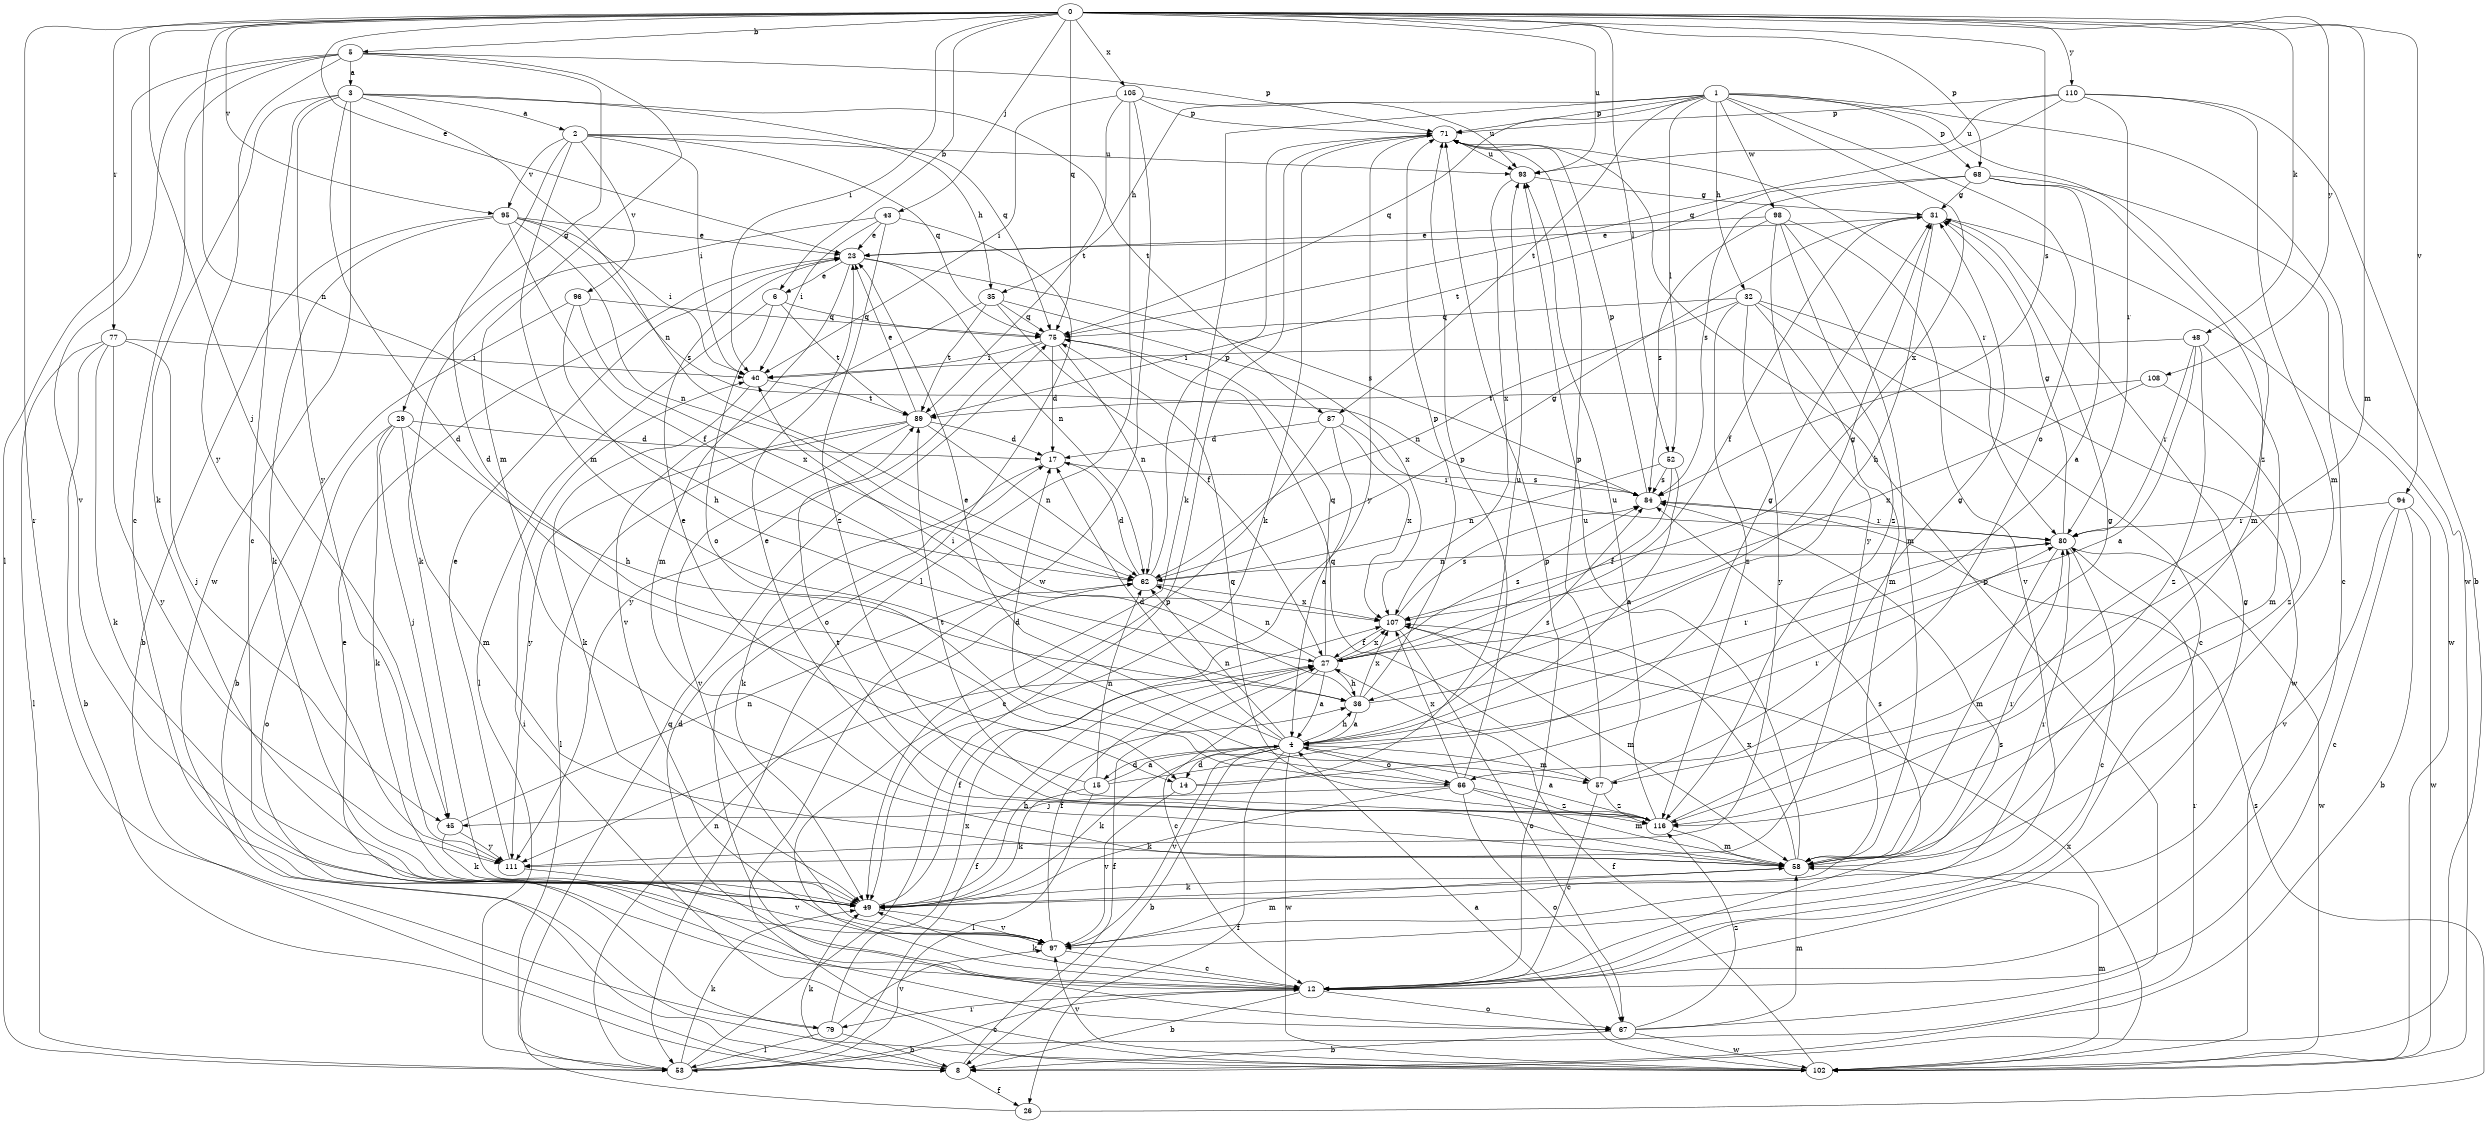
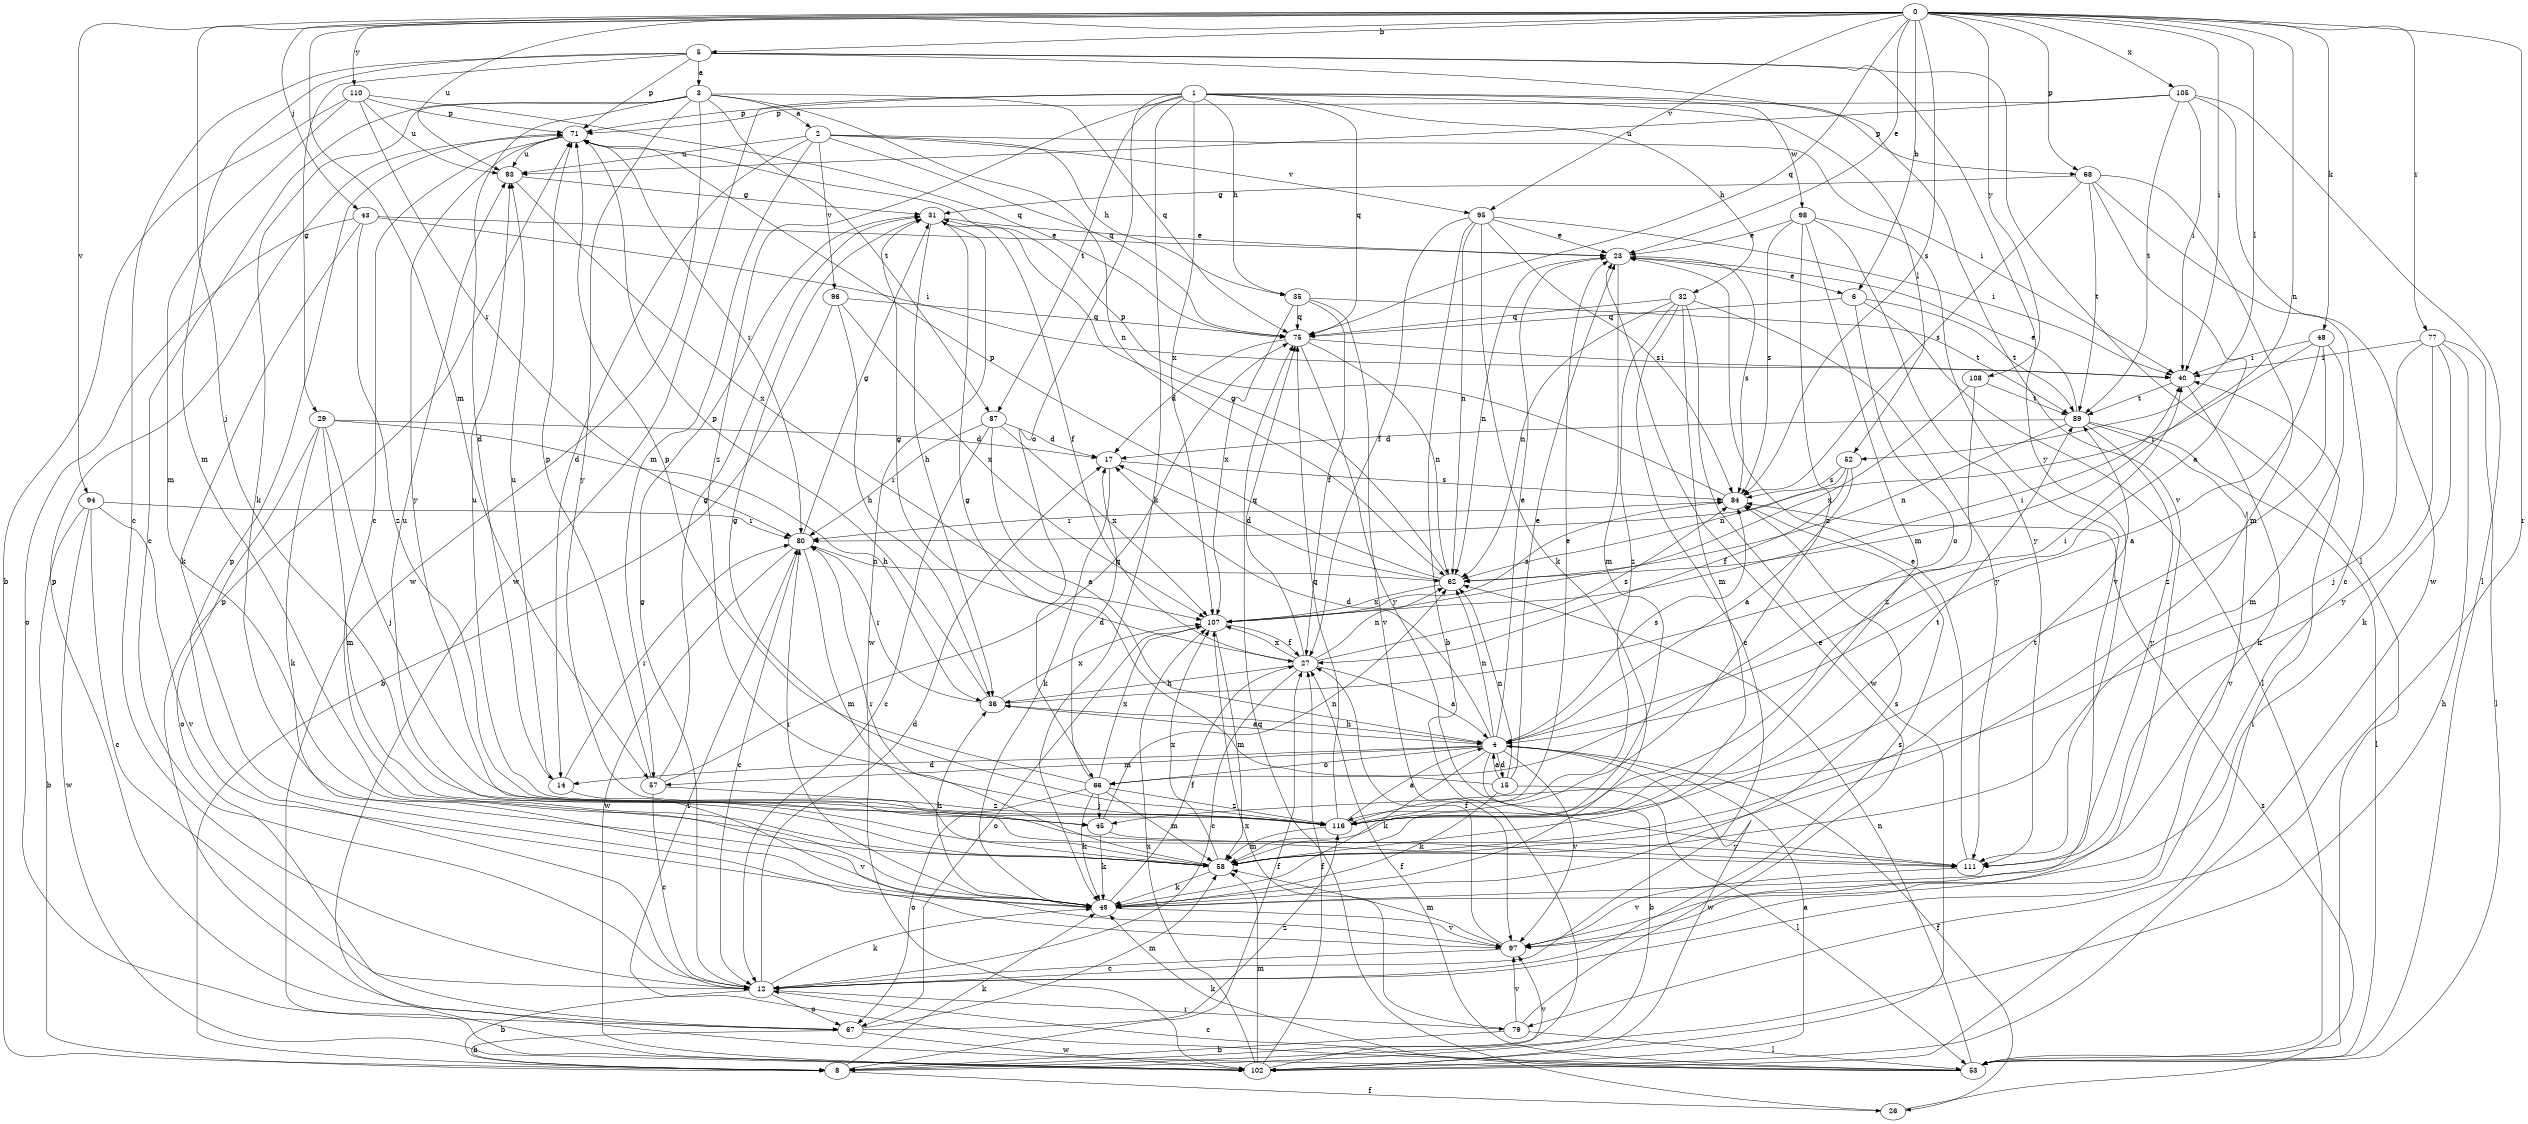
  strict digraph {
    0
    5
    6
    23
    40
    43
    45
    48
    52
    57
    62
    68
    75
    77
    79
    84
    93
    94
    95
    105
    108
    110
    71
    3
    12
    111
    97
    29
    53
    58
    66
    89
    49
    116
    67
    4
    80
    27
    31
    107
    17
    8
    102
    1
    32
    35
    87
    98
    36
    2
    14
    96
    15
    26
    0 -> 5 [label=b]
    0 -> 6 [label=b]
    0 -> 23 [label=e]
    0 -> 40 [label=i]
    0 -> 43 [label=j]
    0 -> 45 [label=j]
    0 -> 48 [label=k]
    0 -> 52 [label=l]
    0 -> 57 [label=m]
    0 -> 62 [label=n]
    0 -> 68 [label=p]
    0 -> 75 [label=q]
    0 -> 77 [label=r]
    0 -> 79 [label=r]
    0 -> 84 [label=s]
    0 -> 93 [label=u]
    0 -> 94 [label=v]
    0 -> 95 [label=v]
    0 -> 105 [label=x]
    0 -> 108 [label=y]
    0 -> 110 [label=y]
    5 -> 71 [label=p]
    5 -> 3 [label=a]
    5 -> 12 [label=c]
    5 -> 111 [label=y]
    5 -> 97 [label=v]
    5 -> 29 [label=g]
    5 -> 53 [label=l]
    5 -> 58 [label=m]
    6 -> 75 [label=q]
    6 -> 53 [label=l]
    6 -> 66 [label=o]
    6 -> 89 [label=t]
    23 -> 6 [label=e]
    23 -> 62 [label=n]
    23 -> 84 [label=s]
    23 -> 58 [label=m]
    40 -> 89 [label=t]
    40 -> 49 [label=k]
    43 -> 23 [label=e]
    43 -> 40 [label=i]
    43 -> 49 [label=k]
    43 -> 116 [label=z]
    43 -> 67 [label=o]
    45 -> 62 [label=n]
    45 -> 111 [label=y]
    45 -> 49 [label=k]
    48 -> 40 [label=i]
    48 -> 58 [label=m]
    48 -> 116 [label=z]
    48 -> 4 [label=a]
    48 -> 80 [label=r]
    52 -> 62 [label=n]
    52 -> 84 [label=s]
    52 -> 4 [label=a]
    52 -> 27 [label=f]
    57 -> 75 [label=q]
    57 -> 71 [label=p]
    57 -> 12 [label=c]
    57 -> 116 [label=z]
    57 -> 31 [label=g]
    62 -> 71 [label=p]
    62 -> 31 [label=g]
    62 -> 107 [label=x]
    62 -> 17 [label=d]
    68 -> 84 [label=s]
    68 -> 12 [label=c]
    68 -> 58 [label=m]
    68 -> 89 [label=t]
    68 -> 4 [label=a]
    68 -> 31 [label=g]
    75 -> 40 [label=i]
    75 -> 62 [label=n]
    75 -> 111 [label=y]
    75 -> 17 [label=d]
    77 -> 40 [label=i]
    77 -> 45 [label=j]
    77 -> 111 [label=y]
    77 -> 53 [label=l]
    77 -> 49 [label=k]
-   77 -> 8 [label=b]
+   77 -> 8 [label=h]
    79 -> 23 [label=e]
    79 -> 97 [label=v]
    79 -> 53 [label=l]
    79 -> 107 [label=x]
    79 -> 8 [label=b]
    84 -> 71 [label=p]
    84 -> 80 [label=r]
    93 -> 31 [label=g]
    93 -> 107 [label=x]
    94 -> 12 [label=c]
    94 -> 97 [label=v]
    94 -> 80 [label=r]
    94 -> 8 [label=b]
    94 -> 102 [label=w]
    95 -> 23 [label=e]
    95 -> 40 [label=i]
    95 -> 62 [label=n]
    95 -> 84 [label=s]
    95 -> 49 [label=k]
    95 -> 27 [label=f]
    95 -> 8 [label=b]
    105 -> 40 [label=i]
    105 -> 93 [label=u]
    105 -> 71 [label=p]
    105 -> 53 [label=l]
    105 -> 89 [label=t]
    105 -> 102 [label=w]
    108 -> 89 [label=t]
    108 -> 116 [label=z]
    108 -> 107 [label=x]
    110 -> 75 [label=q]
    110 -> 93 [label=u]
    110 -> 71 [label=p]
    110 -> 58 [label=m]
    110 -> 80 [label=r]
    110 -> 8 [label=b]
    71 -> 93 [label=u]
    71 -> 111 [label=y]
-   71 -> 49 [label=k]
+   71 -> 49 [label=c]
    71 -> 80 [label=r]
    3 -> 62 [label=n]
    3 -> 75 [label=q]
    3 -> 12 [label=c]
    3 -> 111 [label=y]
    3 -> 49 [label=k]
    3 -> 102 [label=w]
    3 -> 87 [label=t]
    3 -> 2 [label=a]
    3 -> 14 [label=d]
    12 -> 79 [label=r]
    12 -> 84 [label=s]
    12 -> 71 [label=p]
    12 -> 49 [label=k]
    12 -> 67 [label=o]
    12 -> 31 [label=g]
    12 -> 17 [label=d]
    12 -> 8 [label=b]
    111 -> 23 [label=e]
    111 -> 97 [label=v]
    97 -> 12 [label=c]
    97 -> 58 [label=m]
    97 -> 27 [label=f]
    29 -> 45 [label=j]
    29 -> 58 [label=m]
    29 -> 49 [label=k]
    29 -> 67 [label=o]
    29 -> 17 [label=d]
    29 -> 36 [label=h]
    53 -> 62 [label=n]
    53 -> 71 [label=p]
    53 -> 12 [label=c]
    53 -> 49 [label=k]
    53 -> 80 [label=r]
    53 -> 27 [label=f]
    58 -> 93 [label=u]
    58 -> 89 [label=t]
    58 -> 49 [label=k]
    58 -> 80 [label=r]
    58 -> 107 [label=x]
    66 -> 45 [label=j]
    66 -> 71 [label=p]
    66 -> 58 [label=m]
    66 -> 49 [label=k]
    66 -> 116 [label=z]
    66 -> 67 [label=o]
    66 -> 107 [label=x]
    66 -> 17 [label=d]
    89 -> 23 [label=e]
    89 -> 62 [label=n]
    89 -> 111 [label=y]
    89 -> 97 [label=v]
    89 -> 53 [label=l]
    89 -> 17 [label=d]
    49 -> 84 [label=s]
    49 -> 97 [label=v]
    49 -> 80 [label=r]
    49 -> 27 [label=f]
    49 -> 36 [label=h]
    116 -> 23 [label=e]
    116 -> 75 [label=q]
    116 -> 93 [label=u]
    116 -> 58 [label=m]
    116 -> 89 [label=t]
    116 -> 4 [label=a]
    116 -> 31 [label=g]
    67 -> 71 [label=p]
    67 -> 58 [label=m]
    67 -> 116 [label=z]
    67 -> 8 [label=b]
    67 -> 102 [label=w]
    4 -> 23 [label=e]
    4 -> 57 [label=m]
    4 -> 62 [label=n]
    4 -> 84 [label=s]
    4 -> 97 [label=v]
    4 -> 66 [label=o]
    4 -> 49 [label=k]
    4 -> 17 [label=d]
    4 -> 8 [label=b]
    4 -> 102 [label=w]
    4 -> 36 [label=h]
    4 -> 14 [label=d]
    4 -> 15 [label=d]
    4 -> 26 [label=f]
    80 -> 62 [label=n]
    80 -> 12 [label=c]
    80 -> 58 [label=m]
    80 -> 31 [label=g]
    80 -> 102 [label=w]
    27 -> 62 [label=n]
    27 -> 75 [label=q]
    27 -> 84 [label=s]
    27 -> 12 [label=c]
    27 -> 4 [label=a]
    27 -> 31 [label=g]
    27 -> 107 [label=x]
    27 -> 36 [label=h]
    31 -> 23 [label=e]
    31 -> 27 [label=f]
    31 -> 102 [label=w]
    31 -> 36 [label=h]
+   107 -> 40 [label=i]
    107 -> 84 [label=s]
    107 -> 58 [label=m]
    107 -> 67 [label=o]
    107 -> 27 [label=f]
    17 -> 84 [label=s]
    17 -> 49 [label=k]
    8 -> 49 [label=k]
    8 -> 27 [label=f]
    8 -> 26 [label=f]
    102 -> 40 [label=i]
    102 -> 97 [label=v]
    102 -> 58 [label=m]
    102 -> 4 [label=a]
    102 -> 27 [label=f]
    102 -> 107 [label=x]
    1 -> 52 [label=l]
    1 -> 68 [label=p]
    1 -> 75 [label=q]
    1 -> 71 [label=p]
    1 -> 66 [label=o]
    1 -> 49 [label=k]
    1 -> 116 [label=z]
    1 -> 107 [label=x]
    1 -> 102 [label=w]
    1 -> 32 [label=h]
    1 -> 35 [label=h]
    1 -> 87 [label=t]
    1 -> 98 [label=w]
    32 -> 62 [label=n]
    32 -> 75 [label=q]
    32 -> 12 [label=c]
    32 -> 111 [label=y]
    32 -> 58 [label=m]
    32 -> 116 [label=z]
    32 -> 102 [label=w]
    35 -> 75 [label=q]
    35 -> 97 [label=v]
    35 -> 89 [label=t]
    35 -> 27 [label=f]
    35 -> 107 [label=x]
    87 -> 12 [label=c]
    87 -> 4 [label=a]
    87 -> 80 [label=r]
    87 -> 107 [label=x]
    87 -> 17 [label=d]
    98 -> 23 [label=e]
    98 -> 84 [label=s]
    98 -> 111 [label=y]
    98 -> 97 [label=v]
    98 -> 58 [label=m]
    98 -> 116 [label=z]
    36 -> 40 [label=i]
    36 -> 71 [label=p]
    36 -> 4 [label=a]
    36 -> 80 [label=r]
    36 -> 107 [label=x]
    2 -> 40 [label=i]
    2 -> 57 [label=m]
    2 -> 75 [label=q]
    2 -> 93 [label=u]
    2 -> 95 [label=v]
    2 -> 35 [label=h]
    2 -> 14 [label=d]
    2 -> 96 [label=v]
    14 -> 93 [label=u]
    14 -> 97 [label=v]
    14 -> 80 [label=r]
    96 -> 75 [label=q]
    96 -> 107 [label=x]
    96 -> 8 [label=b]
    96 -> 36 [label=h]
    15 -> 23 [label=e]
    15 -> 62 [label=n]
    15 -> 53 [label=l]
    15 -> 49 [label=k]
    15 -> 4 [label=a]
    15 -> 31 [label=g]
    26 -> 75 [label=q]
    26 -> 84 [label=s]
  }
